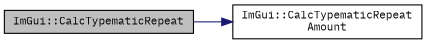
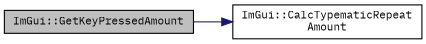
  digraph {
    rankdir=LR
    fontname="IBM Plex Mono"
    node [color=black fontname="IBM Plex Mono" fontsize=10 shape=record style=filled]
-   n1 [fillcolor=grey75 fontcolor=black height=0.2 label="ImGui::CalcTypematicRepeat" width=0.4]
+   n1 [fillcolor=grey75 fontcolor=black height=0.2 label="ImGui::GetKeyPressedAmount" width=0.4]
    n2 [fillcolor=white height=0.2 label="ImGui::CalcTypematicRepeat\lAmount" width=0.4]
    n1 -> n2 [color=midnightblue fontname="IBM Plex Mono" fontsize=10 labelfontname=Helvetica labelfontsize=10 style=solid]
  }
